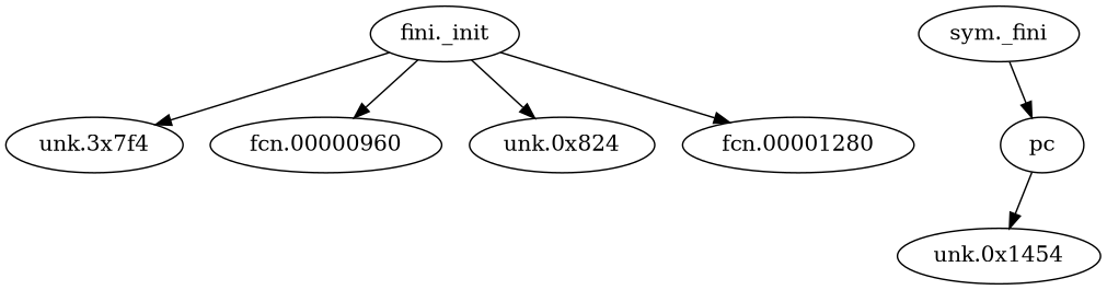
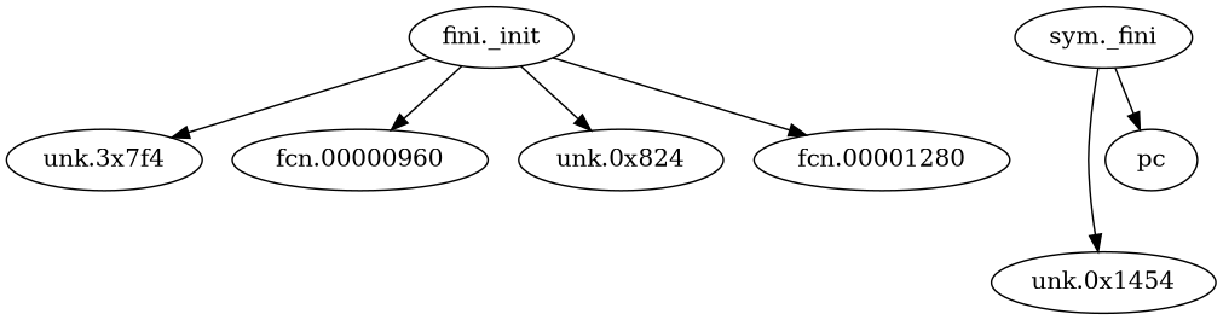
  digraph {
    n1 [label="fini._init"]
    n2 [label="unk.3x7f4"]
    n3 [label="fcn.00000960"]
    n4 [label="unk.0x824"]
    n5 [label="fcn.00001280"]
    n6 [label="sym._fini"]
    n7 [label="unk.0x1454"]
    n8 [label=pc]
    n1 -> n2
    n1 -> n3
    n1 -> n4
    n1 -> n5
-   n8 -> n7
+   n6 -> n7
    n6 -> n8
  }
